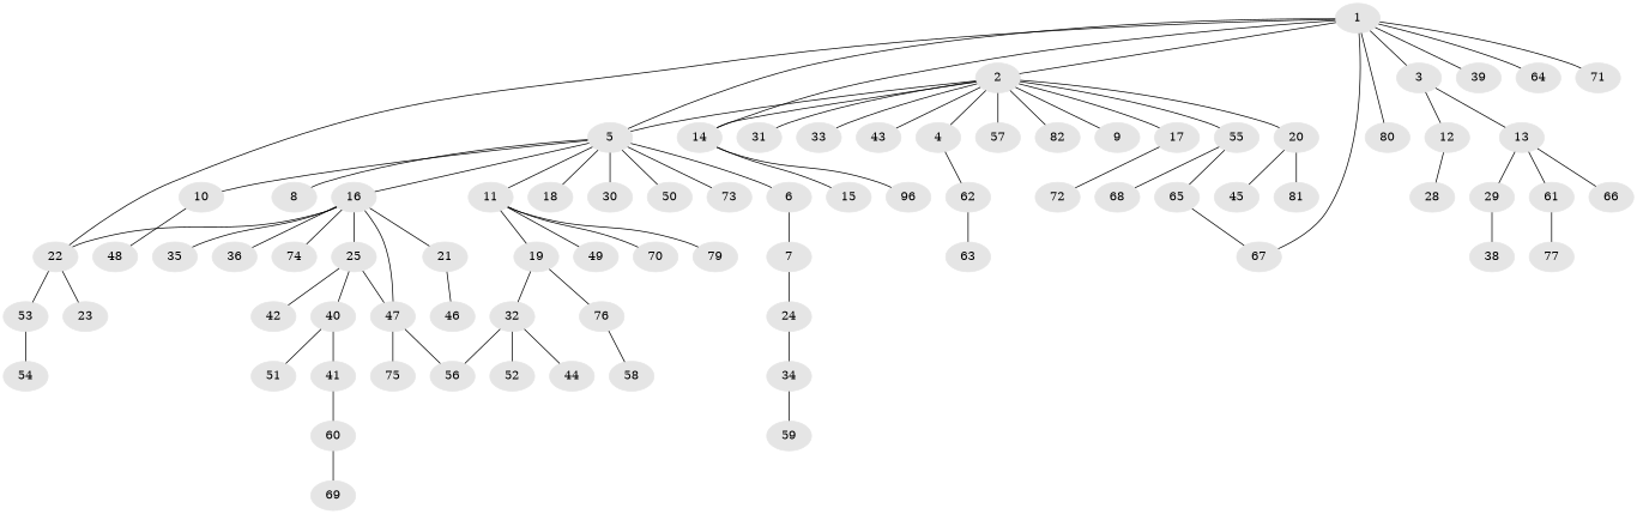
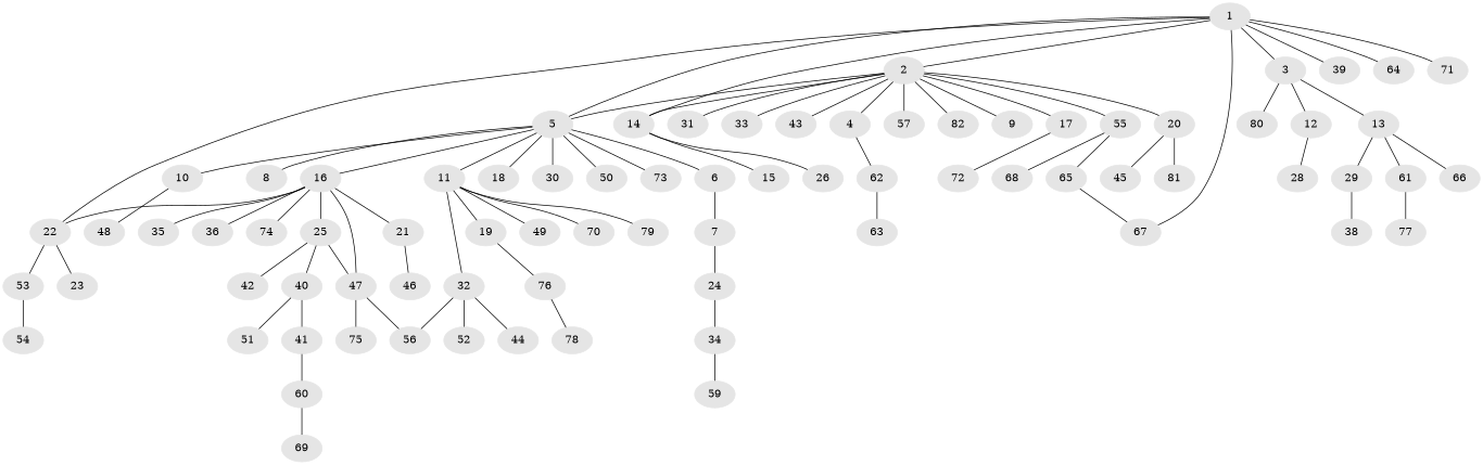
  graph {
    node [color=gray90 style=filled]
    1
    2
    3
    5
    14
    22
    39
    64
    67
    71
    80
    4
    9
    17
    20
    31
    33
    43
    55
    57
    82
    12
    13
    6
    8
    10
    11
    16
    18
    30
    50
    73
    15
-   26 [label=96]
+   26
    23
    53
    62
    72
    45
    81
    65
    68
    28
    29
    61
    66
    63
    7
    48
    19
    32
    49
    70
    79
    21
    25
    35
    36
    47
    74
    24
    34
    76
    44
    52
    56
    38
    77
    46
    40
    42
    75
-   78 [label=58]
+   78
    54
    59
    41
    51
    60
    69
    1 -- 2
    1 -- 3
    1 -- 5
    1 -- 14
    1 -- 22
    1 -- 39
    1 -- 64
    1 -- 67
    1 -- 71
-   1 -- 80
+   3 -- 80
    2 -- 5
    2 -- 14
    2 -- 4
    2 -- 9
    2 -- 17
    2 -- 20
    2 -- 31
    2 -- 33
    2 -- 43
    2 -- 55
    2 -- 57
    2 -- 82
    3 -- 12
    3 -- 13
    5 -- 6
    5 -- 8
    5 -- 10
    5 -- 11
    5 -- 16
    5 -- 18
    5 -- 30
    5 -- 50
    5 -- 73
    14 -- 15
    14 -- 26
    22 -- 23
    22 -- 53
    4 -- 62
    17 -- 72
    20 -- 45
    20 -- 81
    55 -- 65
    55 -- 68
    12 -- 28
    13 -- 29
    13 -- 61
    13 -- 66
    6 -- 7
    10 -- 48
    11 -- 19
-   19 -- 32
+   11 -- 32
    11 -- 49
    11 -- 70
    11 -- 79
    16 -- 22
    16 -- 21
    16 -- 25
    16 -- 35
    16 -- 36
    16 -- 47
    16 -- 74
    53 -- 54
    62 -- 63
    65 -- 67
    29 -- 38
    61 -- 77
    7 -- 24
    19 -- 76
    32 -- 44
    32 -- 52
    32 -- 56
    21 -- 46
    25 -- 47
    25 -- 40
    25 -- 42
    47 -- 56
    47 -- 75
    24 -- 34
    34 -- 59
    76 -- 78
    40 -- 41
    40 -- 51
    41 -- 60
    60 -- 69
  }
